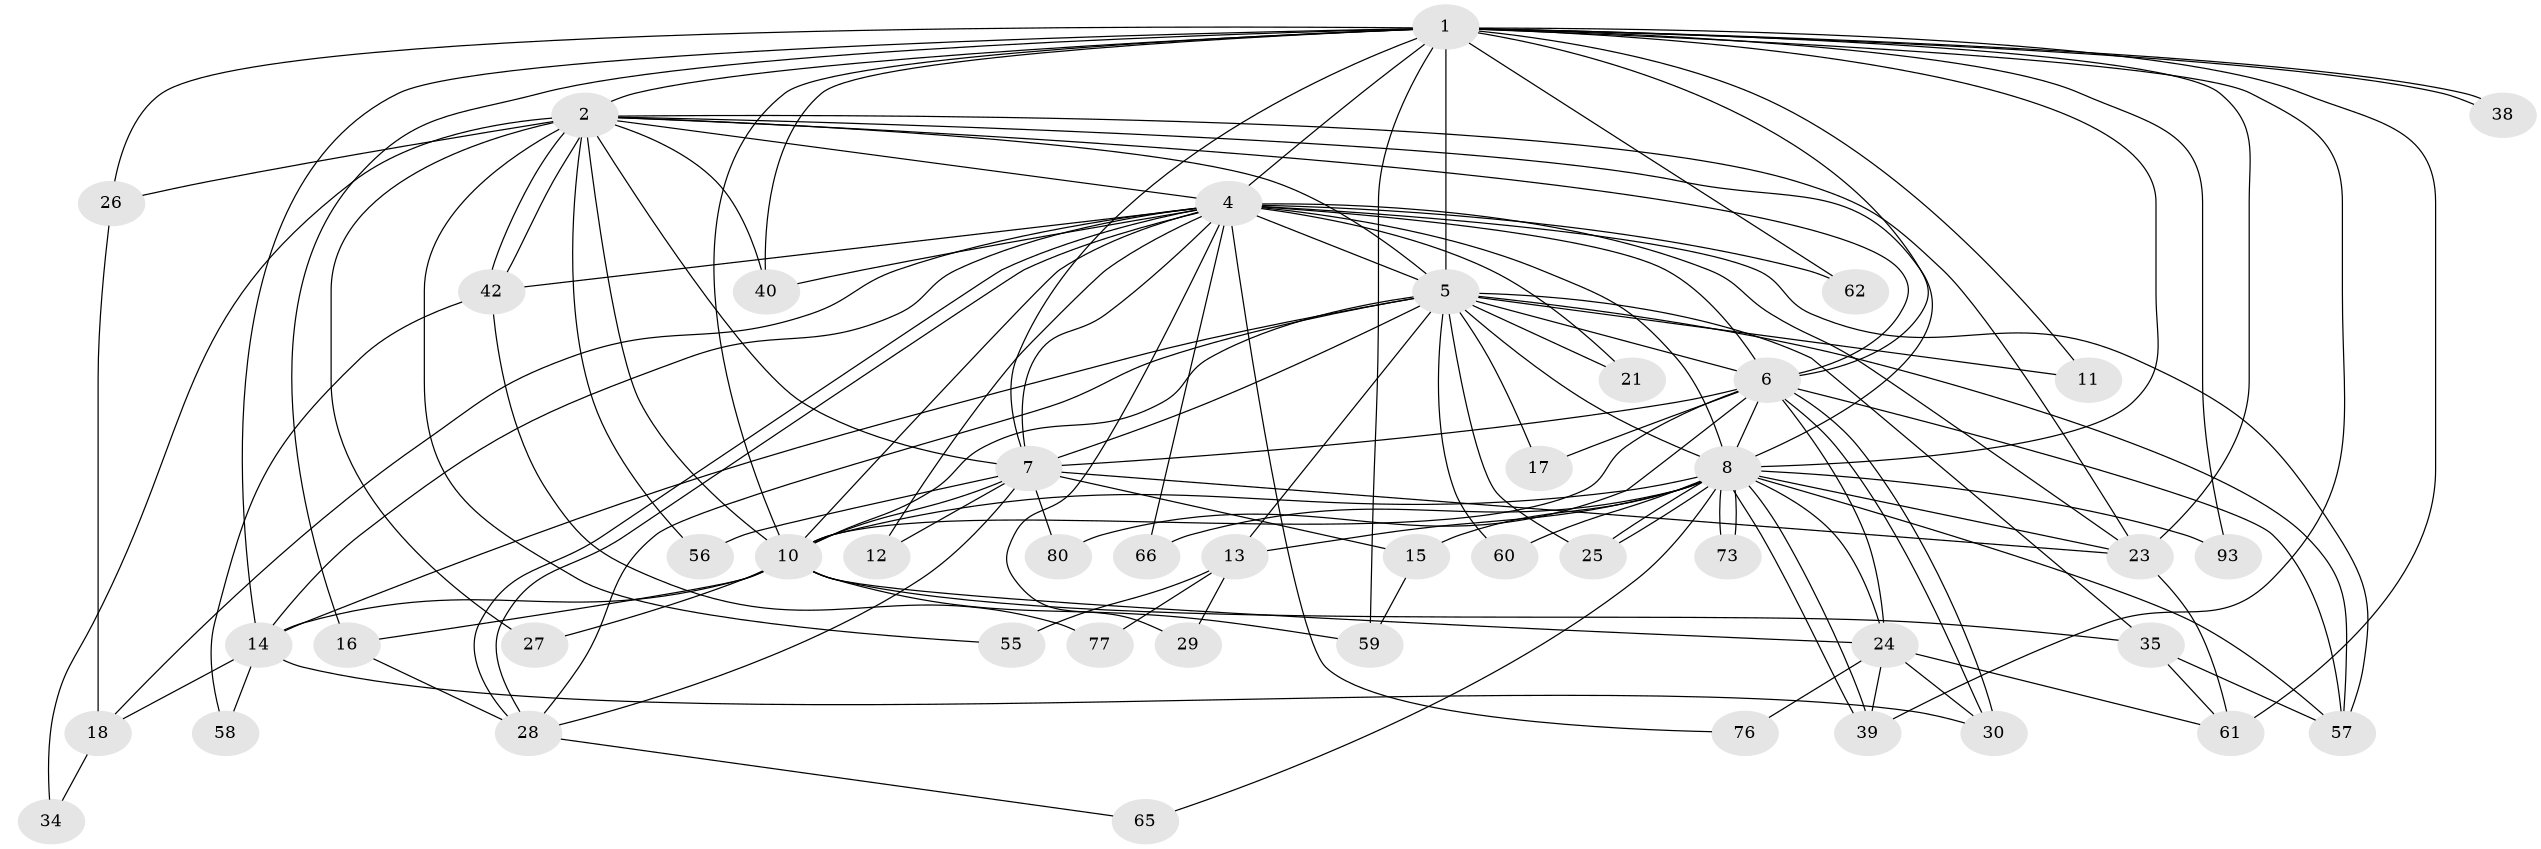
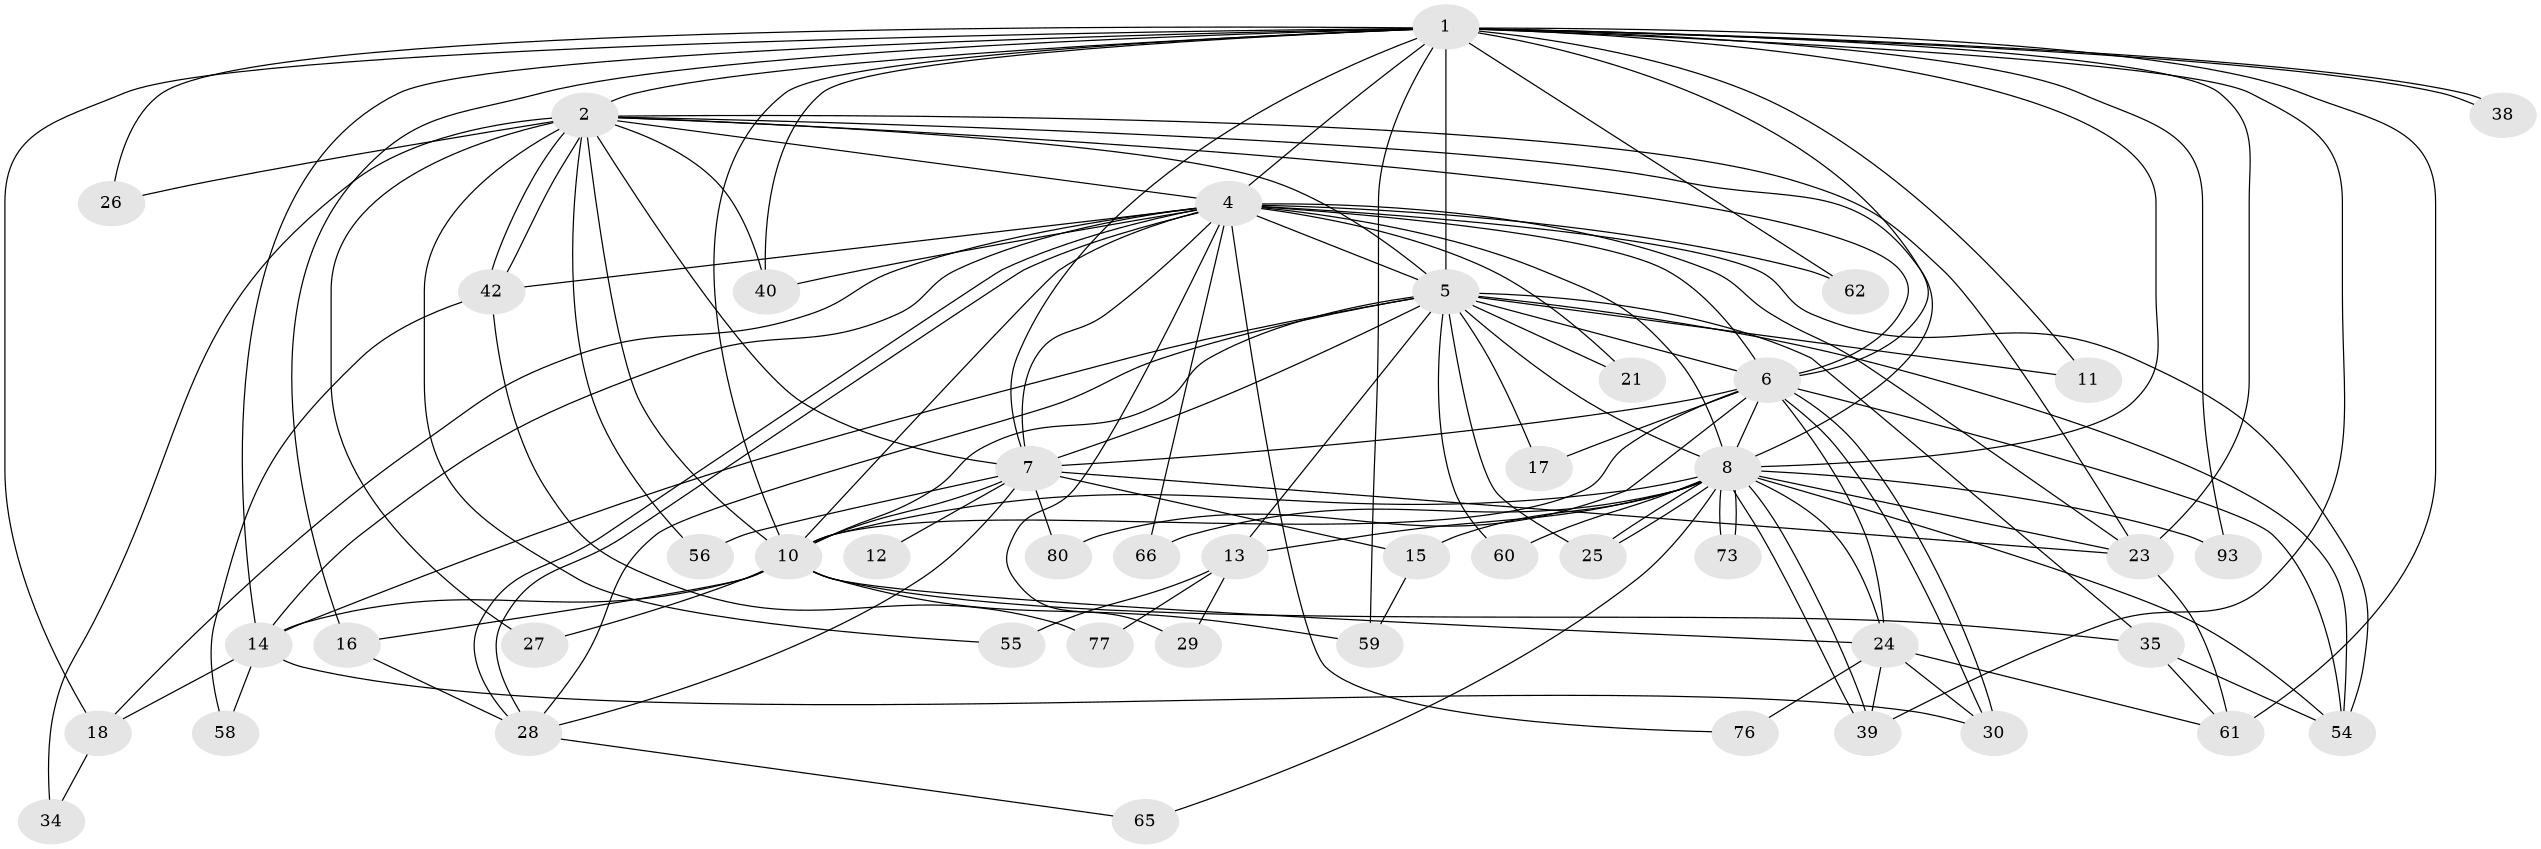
  graph {
    node [color=gray90 style=filled]
    1 [super="+3"]
    2
    4 [super="+69+33"]
    5 [super="+79+89+31+72+46+64+51+50+52+44+15+20"]
    6
    7
    8 [super="+9"]
    10 [super="+48+85+95+92"]
    11
    14 [super="+36+22"]
    16
    18 [super="+91"]
    23 [super="+75+53"]
    26
    38
    39 [super="+45+74"]
    40
    59 [super="+81"]
    61 [super="+63+71"]
    62
    93
    27
    34
    42 [super="+67"]
    55
    56
    12
    21
    28 [super="+41"]
    29
-   57 [super="+82"]
+   57 [super="+82" label=54]
    66
    76
    13 [super="+70"]
    17
    25 [super="+32"]
    35
    60
    24 [super="+87+37"]
    30
    80
    n42 [label=15]
    65
    73
    58
    77
    1 -- 2 [weight=2]
    1 -- 4 [weight=2]
    1 -- 5 [weight=6]
    1 -- 6 [weight=2]
    1 -- 7 [weight=2]
    1 -- 8 [weight=4]
    1 -- 10 [weight=3]
    1 -- 11 [weight=2]
    1 -- 14
    1 -- 16
-   26 -- 18
+   1 -- 18
    1 -- 23
    1 -- 26
    1 -- 38
    1 -- 38
    1 -- 39
    1 -- 40
    1 -- 59
    1 -- 61 [weight=3]
    1 -- 62
    1 -- 93
    2 -- 4
    2 -- 5
    2 -- 6
    2 -- 7
    2 -- 8 [weight=2]
    2 -- 10 [weight=2]
    2 -- 23
    2 -- 26
    2 -- 40
    2 -- 27
    2 -- 34
    2 -- 42
    2 -- 42
    2 -- 55
    2 -- 56
    4 -- 5 [weight=3]
    4 -- 6
    4 -- 7
    4 -- 8 [weight=2]
    4 -- 10 [weight=2]
    4 -- 14
    4 -- 18
    4 -- 23
    4 -- 40
    4 -- 62
    4 -- 42
-   4 -- 12
    4 -- 21
    4 -- 28
    4 -- 28
    4 -- 29 [weight=2]
    4 -- 57
    4 -- 66
    4 -- 76
    5 -- 6
    5 -- 7 [weight=2]
    5 -- 8 [weight=3]
    5 -- 10 [weight=3]
    5 -- 11
    5 -- 14
    5 -- 21
    5 -- 28
    5 -- 57
    5 -- 13 [weight=2]
    5 -- 17 [weight=2]
    5 -- 25
    5 -- 35
    5 -- 60
    6 -- 7
    6 -- 8 [weight=2]
    6 -- 10
    6 -- 57
    6 -- 17
    6 -- 24
    6 -- 30
    6 -- 30
    6 -- 80
    7 -- 10
    7 -- 23 [weight=2]
    7 -- 56
    7 -- 12
    7 -- 28
    7 -- 80
    7 -- n42
    8 -- 10 [weight=2]
    8 -- 23
    8 -- 39
    8 -- 39
    8 -- 93
    8 -- 57
    8 -- 66
    8 -- 13
    8 -- 25
    8 -- 25
    8 -- 60
    8 -- 24
    8 -- n42
    8 -- 65
    8 -- 73
    8 -- 73
    10 -- 14
    10 -- 16
    10 -- 59
    10 -- 27
    10 -- 35
    10 -- 24 [weight=3]
    14 -- 18
    14 -- 30
    14 -- 58
    16 -- 28
    18 -- 34
    23 -- 61
    42 -- 58
    42 -- 77
    28 -- 65
    13 -- 55
    13 -- 29
    13 -- 77
    35 -- 61
    35 -- 57
    24 -- 39
    24 -- 61
    24 -- 76
    24 -- 30
    n42 -- 59
  }
